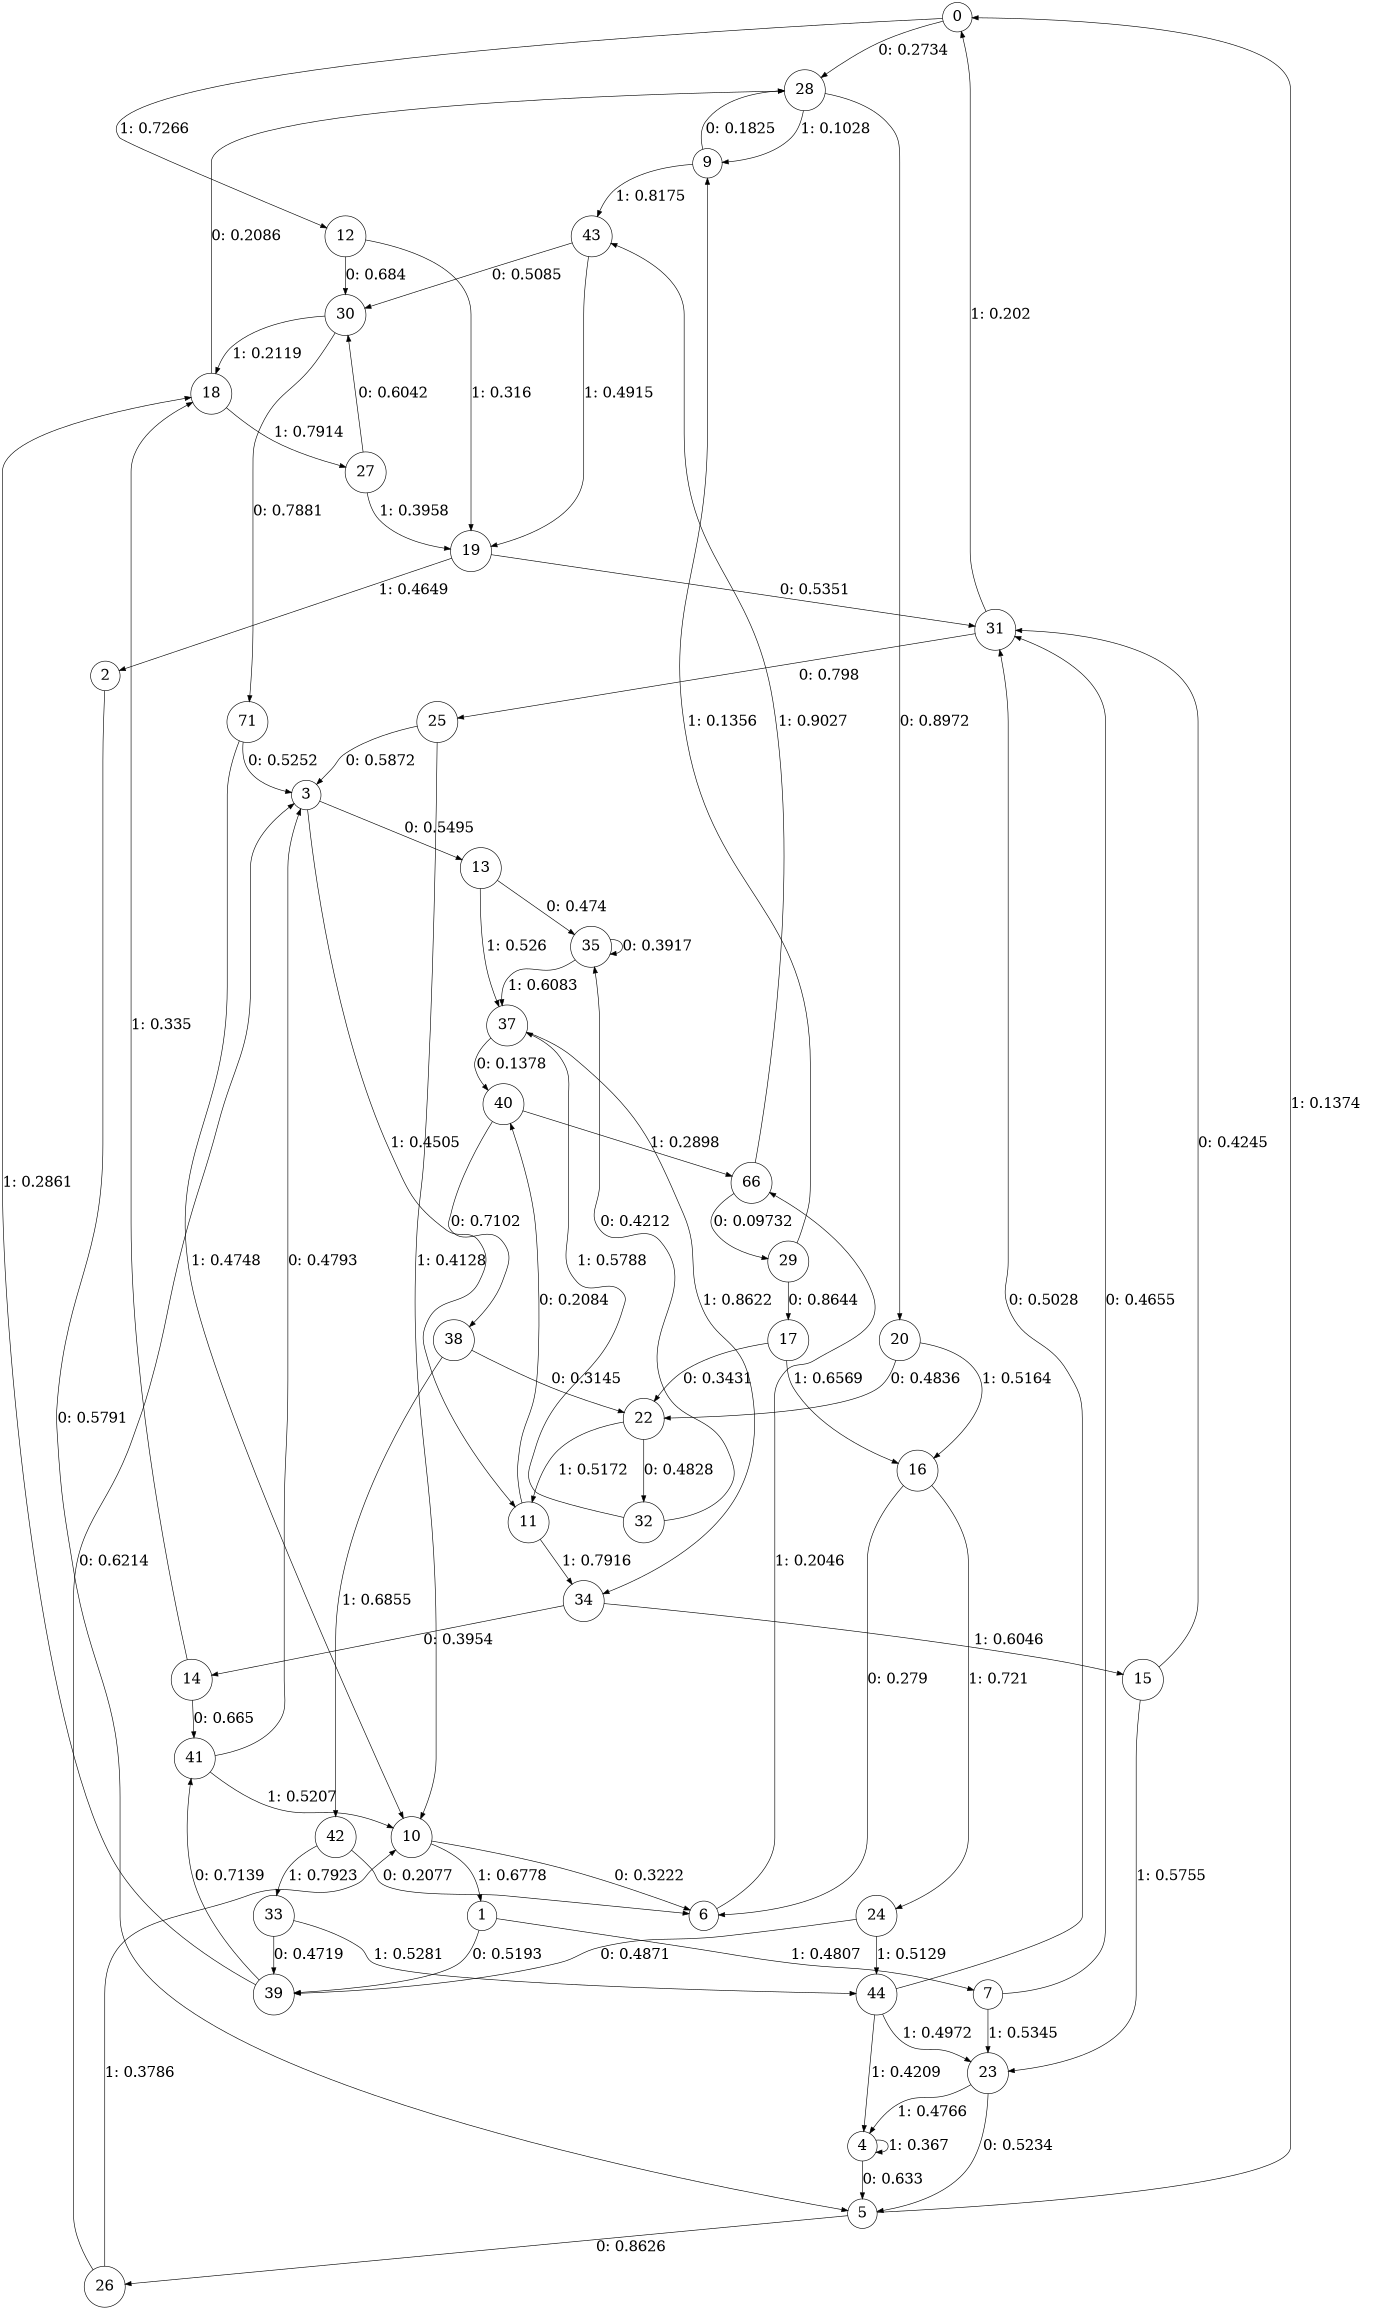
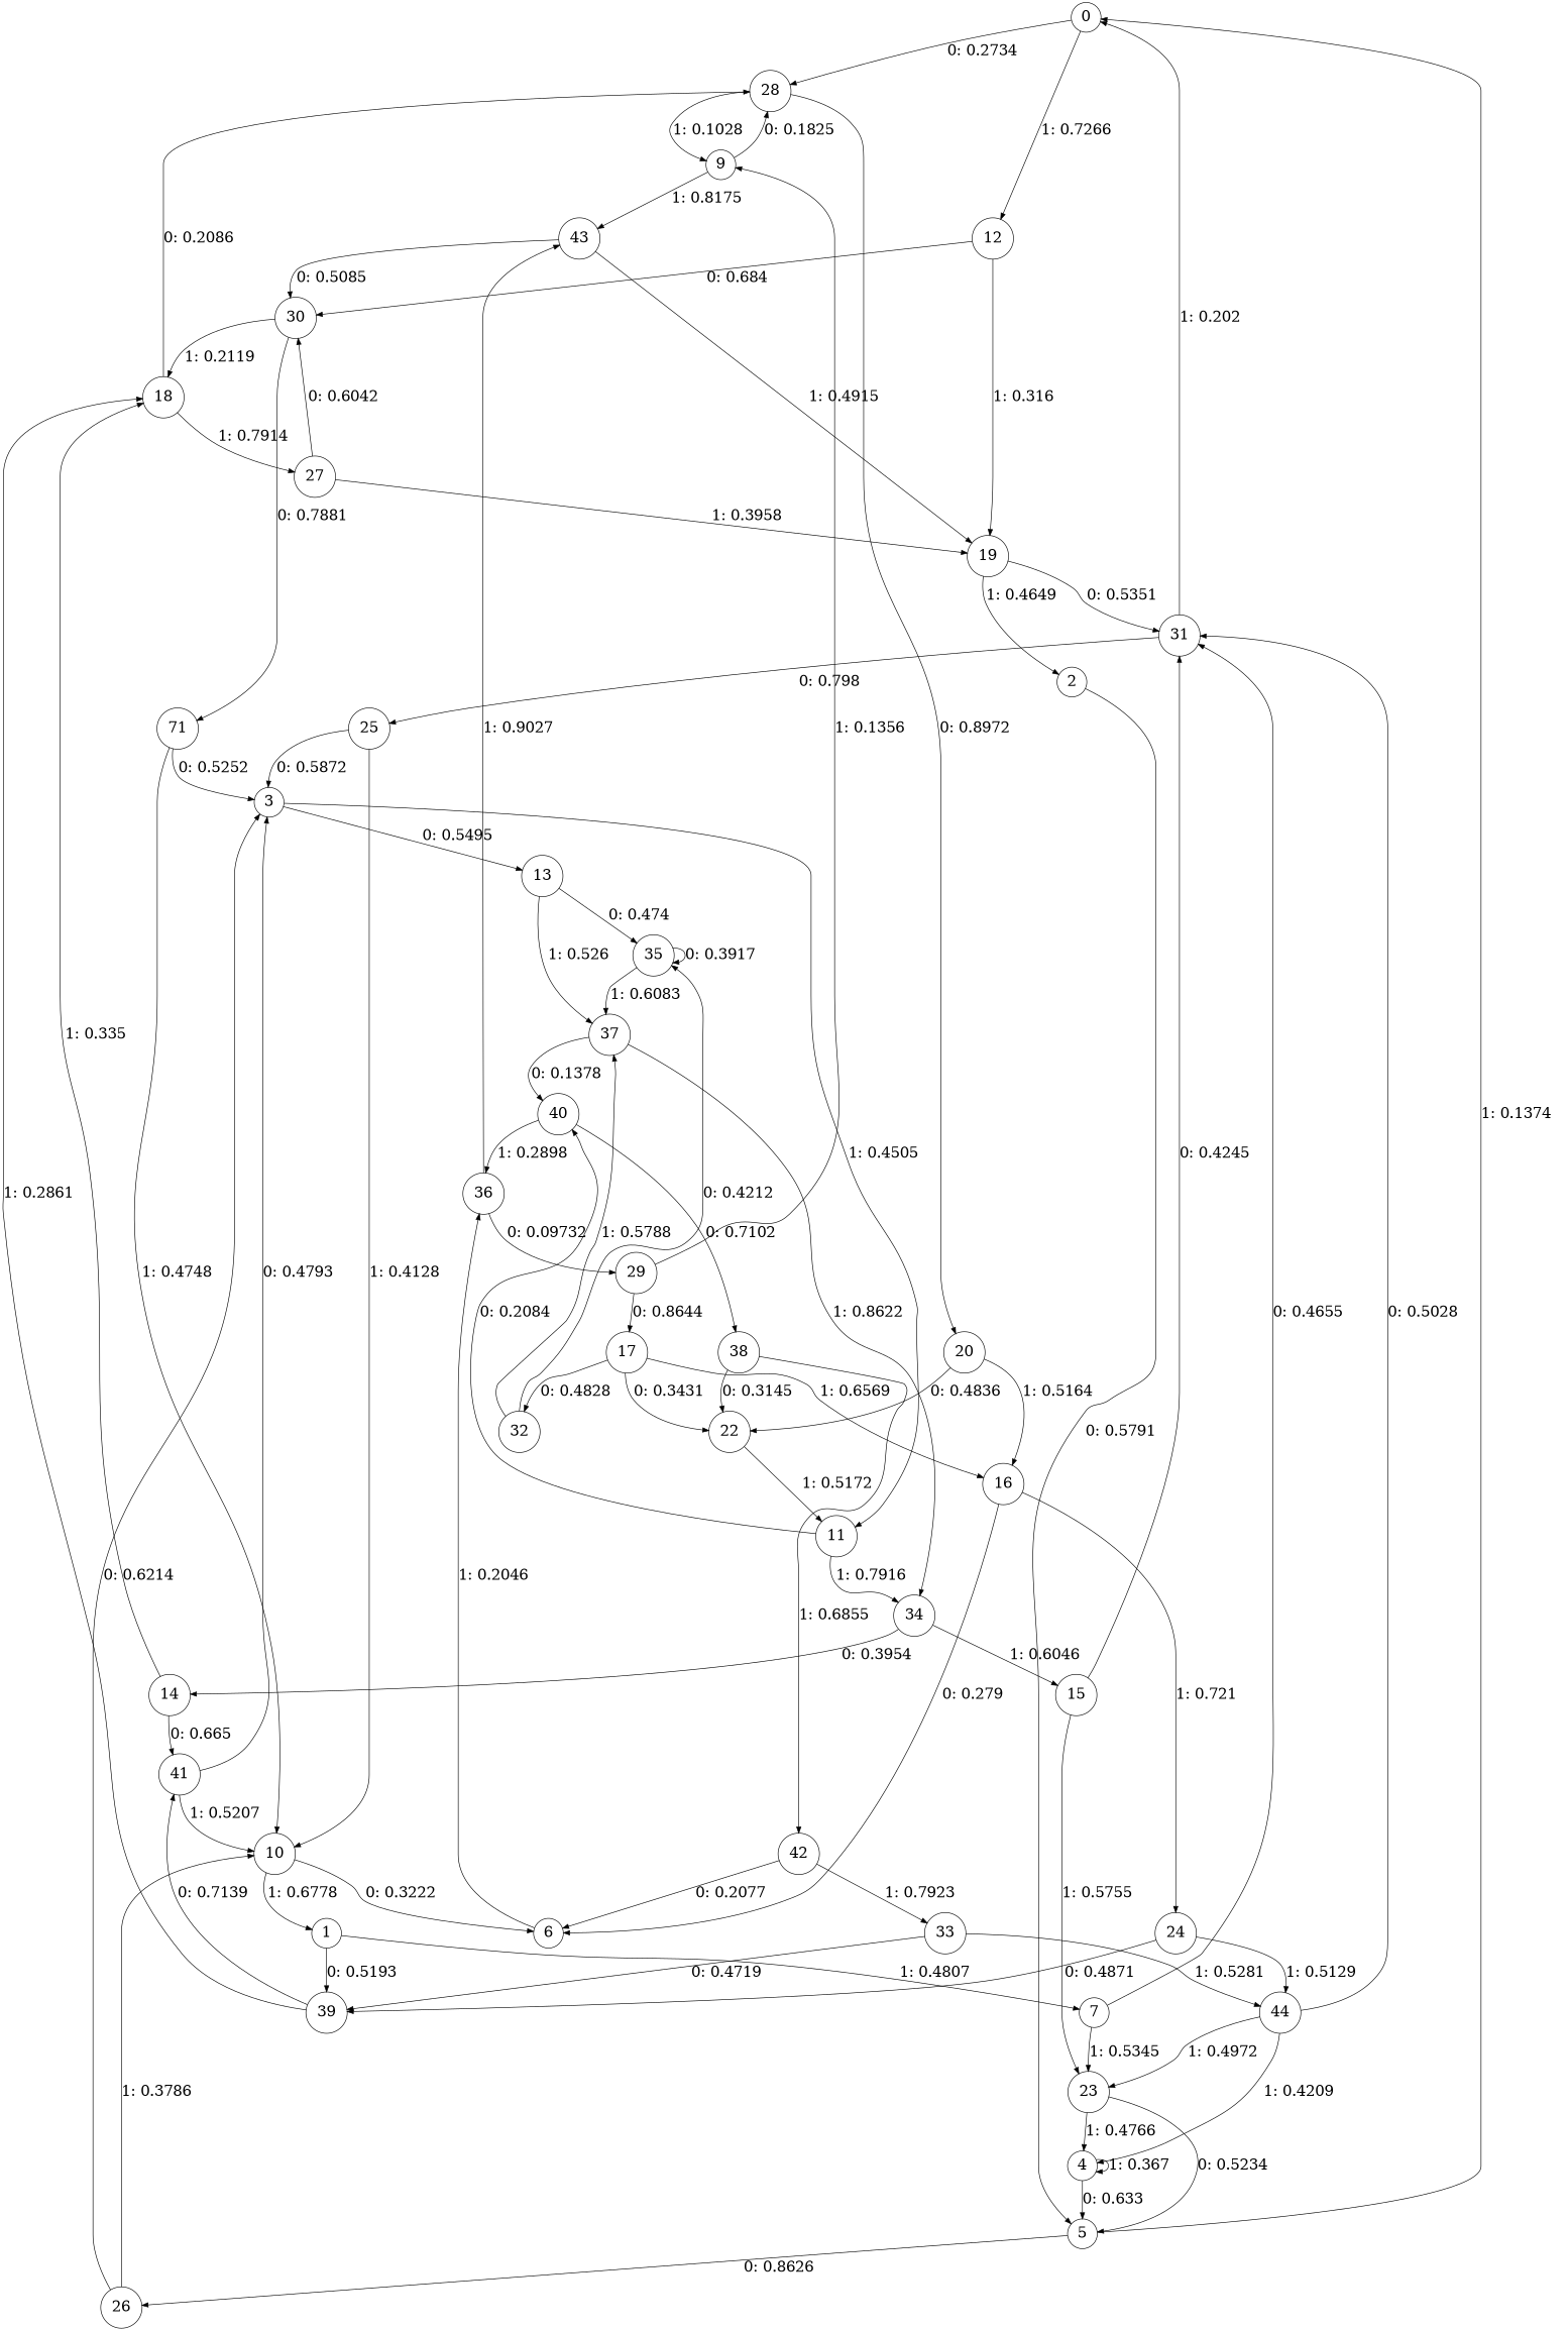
  digraph {
    node [fontsize=24 shape=circle]
    edge [fontsize=24]
    0
    28
    12
    9
    20
    30
    19
    43
    22
    16
    18
    n12 [label=71]
    31
    2
    1
    39
    7
    41
    23
    3
    10
    27
    25
    5
    4
    26
    13
    11
    35
    37
    40
    34
-   36 [label=66]
+   36
    38
    14
    15
    6
    29
    32
    42
    33
    17
    44
    24
    0 -> 28 [label="0: 0.2734   "]
    0 -> 12 [label="1: 0.7266   "]
    28 -> 9 [label="1: 0.1028   "]
    28 -> 20 [label="0: 0.8972   "]
    12 -> 30 [label="0: 0.684    "]
    12 -> 19 [label="1: 0.316    "]
    9 -> 28 [label="0: 0.1825   "]
    9 -> 43 [label="1: 0.8175   "]
    20 -> 22 [label="0: 0.4836   "]
    20 -> 16 [label="1: 0.5164   "]
    30 -> 18 [label="1: 0.2119   "]
    30 -> n12 [label="0: 0.7881   "]
    19 -> 31 [label="0: 0.5351   "]
    19 -> 2 [label="1: 0.4649   "]
    43 -> 30 [label="0: 0.5085   "]
    43 -> 19 [label="1: 0.4915   "]
    22 -> 11 [label="1: 0.5172   "]
-   22 -> 32 [label="0: 0.4828   "]
+   17 -> 32 [label="0: 0.4828   "]
    16 -> 6 [label="0: 0.279    "]
    16 -> 24 [label="1: 0.721    "]
    18 -> 28 [label="0: 0.2086   "]
    18 -> 27 [label="1: 0.7914   "]
    n12 -> 3 [label="0: 0.5252   "]
    n12 -> 10 [label="1: 0.4748   "]
    31 -> 0 [label="1: 0.202    "]
    31 -> 25 [label="0: 0.798    "]
    2 -> 5 [label="0: 0.5791   "]
    1 -> 39 [label="0: 0.5193   "]
    1 -> 7 [label="1: 0.4807   "]
    39 -> 18 [label="1: 0.2861   "]
    39 -> 41 [label="0: 0.7139   "]
    7 -> 31 [label="0: 0.4655   "]
    7 -> 23 [label="1: 0.5345   "]
    41 -> 3 [label="0: 0.4793   "]
    41 -> 10 [label="1: 0.5207   "]
    23 -> 5 [label="0: 0.5234   "]
    23 -> 4 [label="1: 0.4766   "]
    3 -> 13 [label="0: 0.5495   "]
    3 -> 11 [label="1: 0.4505   "]
    10 -> 1 [label="1: 0.6778   "]
    10 -> 6 [label="0: 0.3222   "]
    27 -> 30 [label="0: 0.6042   "]
    27 -> 19 [label="1: 0.3958   "]
    25 -> 3 [label="0: 0.5872   "]
    25 -> 10 [label="1: 0.4128   "]
    5 -> 0 [label="1: 0.1374   "]
    5 -> 26 [label="0: 0.8626   "]
    4 -> 5 [label="0: 0.633    "]
    4 -> 4 [label="1: 0.367    "]
    26 -> 3 [label="0: 0.6214   "]
    26 -> 10 [label="1: 0.3786   "]
    13 -> 35 [label="0: 0.474    "]
    13 -> 37 [label="1: 0.526    "]
    11 -> 40 [label="0: 0.2084   "]
    11 -> 34 [label="1: 0.7916   "]
    35 -> 35 [label="0: 0.3917   "]
    35 -> 37 [label="1: 0.6083   "]
    37 -> 40 [label="0: 0.1378   "]
    37 -> 34 [label="1: 0.8622   "]
    40 -> 36 [label="1: 0.2898   "]
    40 -> 38 [label="0: 0.7102   "]
    34 -> 14 [label="0: 0.3954   "]
    34 -> 15 [label="1: 0.6046   "]
    36 -> 43 [label="1: 0.9027   "]
    36 -> 29 [label="0: 0.09732  "]
    38 -> 22 [label="0: 0.3145   "]
    38 -> 42 [label="1: 0.6855   "]
    14 -> 18 [label="1: 0.335    "]
    14 -> 41 [label="0: 0.665    "]
    15 -> 31 [label="0: 0.4245   "]
    15 -> 23 [label="1: 0.5755   "]
    6 -> 36 [label="1: 0.2046   "]
    29 -> 9 [label="1: 0.1356   "]
    29 -> 17 [label="0: 0.8644   "]
    32 -> 35 [label="0: 0.4212   "]
    32 -> 37 [label="1: 0.5788   "]
    42 -> 6 [label="0: 0.2077   "]
    42 -> 33 [label="1: 0.7923   "]
    33 -> 39 [label="0: 0.4719   "]
    33 -> 44 [label="1: 0.5281   "]
    17 -> 22 [label="0: 0.3431   "]
    17 -> 16 [label="1: 0.6569   "]
    44 -> 31 [label="0: 0.5028   "]
    44 -> 23 [label="1: 0.4972   "]
    44 -> 4 [label="1: 0.4209   "]
    24 -> 39 [label="0: 0.4871   "]
    24 -> 44 [label="1: 0.5129   "]
  }
